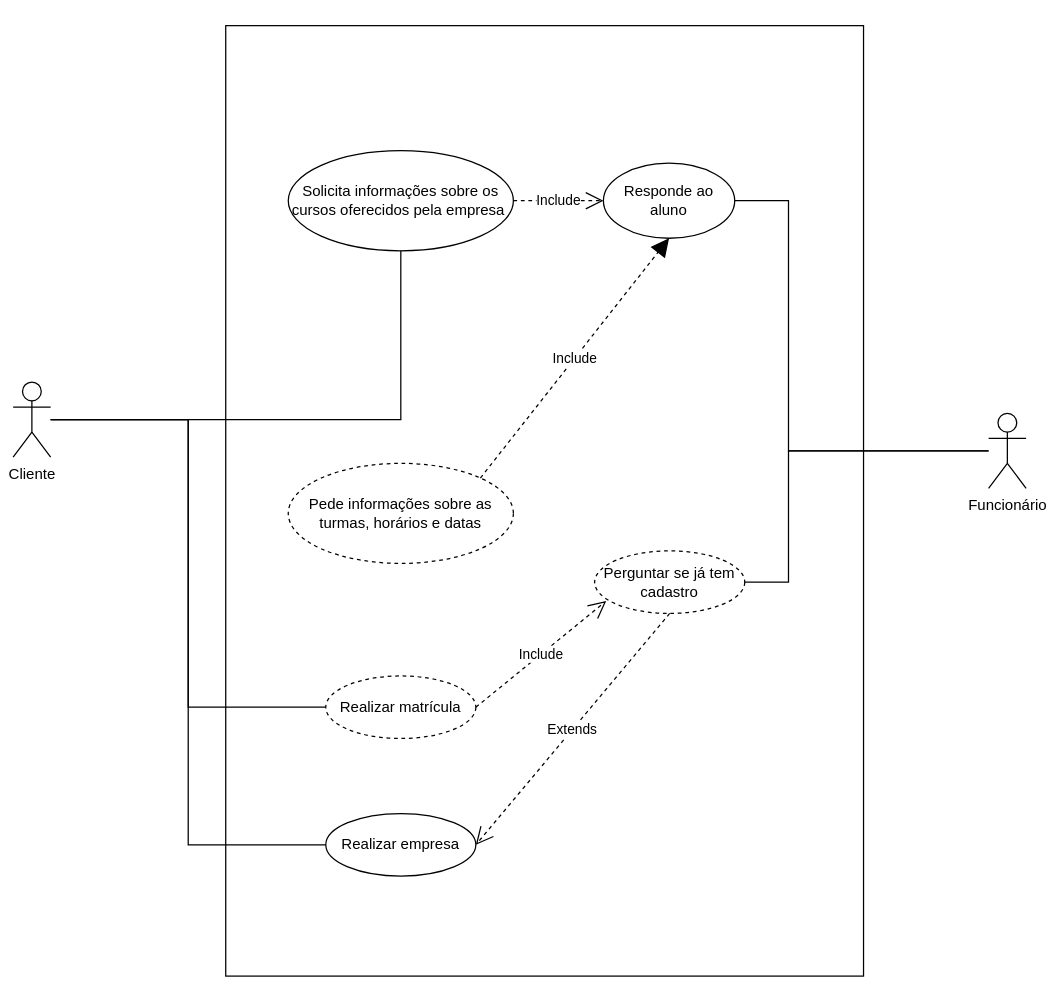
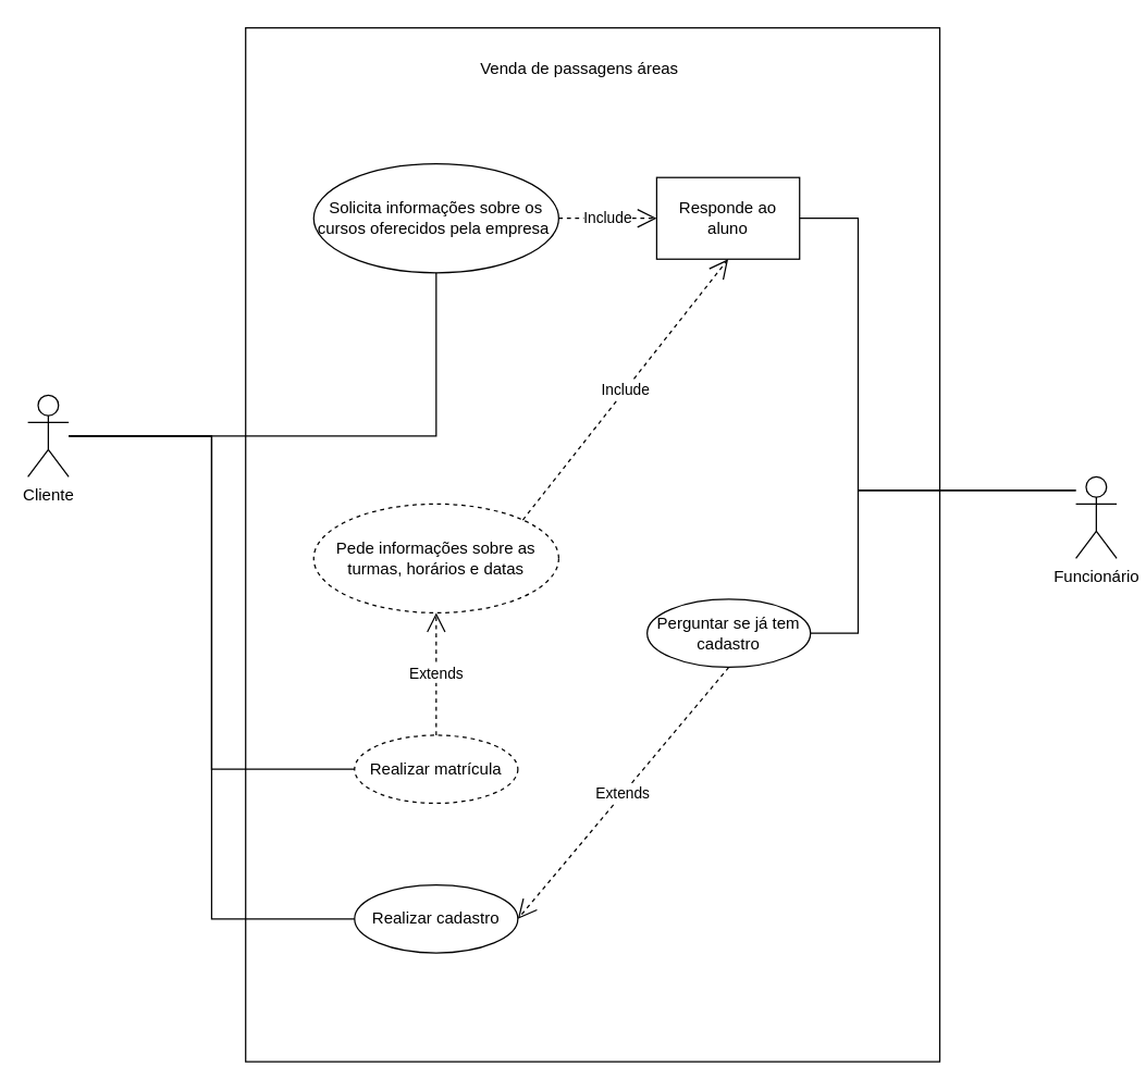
  <mxCell id="0" />
  <mxCell id="1" parent="0" />
- <mxCell id="2" value="Cliente" style="shape=umlActor;verticalLabelPosition=bottom;verticalAlign=top;html=1;" vertex="1" parent="1"><mxGeometry x="10" y="305" width="30" height="60" as="geometry" /></mxCell>
+ <mxCell id="2" value="Cliente" style="shape=umlActor;verticalLabelPosition=bottom;verticalAlign=top;html=1;" vertex="1" parent="1"><mxGeometry x="20" y="290" width="30" height="60" as="geometry" /></mxCell>
  <mxCell id="3" value="" style="html=1;" vertex="1" parent="1"><mxGeometry x="180" y="20" width="510" height="760" as="geometry" /></mxCell>
  <mxCell id="4" value="Solicita informações sobre os cursos oferecidos pela empresa&lt;span style=&quot;white-space: pre&quot;&gt; &lt;/span&gt;" style="ellipse;whiteSpace=wrap;html=1;" vertex="1" parent="1"><mxGeometry x="230" y="120" width="180" height="80" as="geometry" /></mxCell>
+ <mxCell id="5" value="Venda de passagens áreas" style="text;html=1;resizable=0;autosize=1;align=center;verticalAlign=middle;points=[];fillColor=none;strokeColor=none;rounded=0;" vertex="1" parent="1"><mxGeometry x="345" y="40" width="160" height="20" as="geometry" /></mxCell>
  <mxCell id="6" value="Include" style="endArrow=open;endSize=12;dashed=1;html=1;rounded=0;entryX=0;entryY=0.5;entryDx=0;entryDy=0;" edge="1" parent="1" source="4" target="7"><mxGeometry width="160" relative="1" as="geometry"><mxPoint x="260" y="270" as="sourcePoint" /><mxPoint x="420" y="270" as="targetPoint" /></mxGeometry></mxCell>
- <mxCell id="7" value="Responde ao aluno" style="ellipse;whiteSpace=wrap;html=1;" vertex="1" parent="1"><mxGeometry x="482" y="130" width="105" height="60" as="geometry" /></mxCell>
+ <mxCell id="7" value="Responde ao aluno" style="whiteSpace=wrap;html=1;rounded=0;" vertex="1" parent="1"><mxGeometry x="482" y="130" width="105" height="60" as="geometry" /></mxCell>
  <mxCell id="8" style="edgeStyle=orthogonalEdgeStyle;rounded=0;orthogonalLoop=1;jettySize=auto;html=1;endArrow=none;endFill=0;" edge="1" parent="1" source="2" target="4"><mxGeometry relative="1" as="geometry" /></mxCell>
  <mxCell id="9" style="edgeStyle=orthogonalEdgeStyle;rounded=0;orthogonalLoop=1;jettySize=auto;html=1;entryX=1;entryY=0.5;entryDx=0;entryDy=0;endArrow=none;endFill=0;" edge="1" parent="1" source="11" target="7"><mxGeometry relative="1" as="geometry"><Array as="points"><mxPoint x="630" y="360" /><mxPoint x="630" y="160" /></Array></mxGeometry></mxCell>
  <mxCell id="10" style="edgeStyle=orthogonalEdgeStyle;rounded=0;orthogonalLoop=1;jettySize=auto;html=1;entryX=1;entryY=0.5;entryDx=0;entryDy=0;endArrow=none;endFill=0;" edge="1" parent="1" source="11" target="17"><mxGeometry relative="1" as="geometry"><Array as="points"><mxPoint x="630" y="360" /><mxPoint x="630" y="465" /></Array></mxGeometry></mxCell>
- <mxCell id="11" value="Funcionário" style="shape=umlActor;verticalLabelPosition=bottom;verticalAlign=top;html=1;" vertex="1" parent="1"><mxGeometry x="790" y="330" width="30" height="60" as="geometry" /></mxCell>
+ <mxCell id="11" value="Funcionário" style="shape=umlActor;verticalLabelPosition=bottom;verticalAlign=top;html=1;" vertex="1" parent="1"><mxGeometry x="790" y="350" width="30" height="60" as="geometry" /></mxCell>
  <mxCell id="12" value="Pede informações sobre as turmas, horários e datas" style="ellipse;whiteSpace=wrap;html=1;dashed=1;" vertex="1" parent="1"><mxGeometry x="230" y="370" width="180" height="80" as="geometry" /></mxCell>
+ <mxCell id="13" value="Extends" style="endArrow=open;endSize=12;dashed=1;html=1;rounded=0;entryX=0.5;entryY=1;entryDx=0;entryDy=0;exitX=0.5;exitY=0;exitDx=0;exitDy=0;" edge="1" parent="1" source="14" target="12"><mxGeometry width="160" relative="1" as="geometry"><mxPoint x="420" y="170" as="sourcePoint" /><mxPoint x="492" y="170" as="targetPoint" /></mxGeometry></mxCell>
  <mxCell id="14" value="Realizar matrícula" style="ellipse;whiteSpace=wrap;html=1;dashed=1;" vertex="1" parent="1"><mxGeometry x="260" y="540" width="120" height="50" as="geometry" /></mxCell>
- <mxCell id="15" value="Include" style="endArrow=block;endSize=12;dashed=1;html=1;rounded=0;entryX=0.5;entryY=1;entryDx=0;entryDy=0;exitX=1;exitY=0;exitDx=0;exitDy=0;" edge="1" parent="1" source="12" target="7"><mxGeometry width="160" relative="1" as="geometry"><mxPoint x="420" y="170" as="sourcePoint" /><mxPoint x="492" y="170" as="targetPoint" /></mxGeometry></mxCell>
+ <mxCell id="15" value="Include" style="endArrow=open;endSize=12;dashed=1;html=1;rounded=0;entryX=0.5;entryY=1;entryDx=0;entryDy=0;exitX=1;exitY=0;exitDx=0;exitDy=0;" edge="1" parent="1" source="12" target="7"><mxGeometry width="160" relative="1" as="geometry"><mxPoint x="420" y="170" as="sourcePoint" /><mxPoint x="492" y="170" as="targetPoint" /></mxGeometry></mxCell>
  <mxCell id="16" style="edgeStyle=orthogonalEdgeStyle;rounded=0;orthogonalLoop=1;jettySize=auto;html=1;entryX=0;entryY=0.5;entryDx=0;entryDy=0;endArrow=none;endFill=0;" edge="1" parent="1" source="2" target="14"><mxGeometry relative="1" as="geometry" /></mxCell>
- <mxCell id="17" value="Perguntar se já tem cadastro" style="ellipse;whiteSpace=wrap;html=1;dashed=1;" vertex="1" parent="1"><mxGeometry x="475" y="440" width="120" height="50" as="geometry" /></mxCell>
- <mxCell id="18" value="Include" style="endArrow=open;endSize=12;dashed=1;html=1;rounded=0;entryX=0.077;entryY=0.802;entryDx=0;entryDy=0;exitX=1;exitY=0.5;exitDx=0;exitDy=0;entryPerimeter=0;" edge="1" parent="1" source="14" target="17"><mxGeometry width="160" relative="1" as="geometry"><mxPoint x="420" y="170" as="sourcePoint" /><mxPoint x="492" y="170" as="targetPoint" /></mxGeometry></mxCell>
- <mxCell id="19" value="Realizar empresa" style="ellipse;whiteSpace=wrap;html=1;" vertex="1" parent="1"><mxGeometry x="260" y="650" width="120" height="50" as="geometry" /></mxCell>
+ <mxCell id="17" value="Perguntar se já tem cadastro" style="ellipse;whiteSpace=wrap;html=1;" vertex="1" parent="1"><mxGeometry x="475" y="440" width="120" height="50" as="geometry" /></mxCell>
+ <mxCell id="19" value="Realizar cadastro" style="ellipse;whiteSpace=wrap;html=1;" vertex="1" parent="1"><mxGeometry x="260" y="650" width="120" height="50" as="geometry" /></mxCell>
  <mxCell id="20" style="edgeStyle=orthogonalEdgeStyle;rounded=0;orthogonalLoop=1;jettySize=auto;html=1;entryX=0;entryY=0.5;entryDx=0;entryDy=0;endArrow=none;endFill=0;" edge="1" parent="1" source="2" target="19"><mxGeometry relative="1" as="geometry" /></mxCell>
  <mxCell id="21" value="Extends" style="endArrow=open;endSize=12;dashed=1;html=1;rounded=0;entryX=1;entryY=0.5;entryDx=0;entryDy=0;exitX=0.5;exitY=1;exitDx=0;exitDy=0;" edge="1" parent="1" source="17" target="19"><mxGeometry width="160" relative="1" as="geometry"><mxPoint x="330" y="550" as="sourcePoint" /><mxPoint x="330" y="460" as="targetPoint" /></mxGeometry></mxCell>
